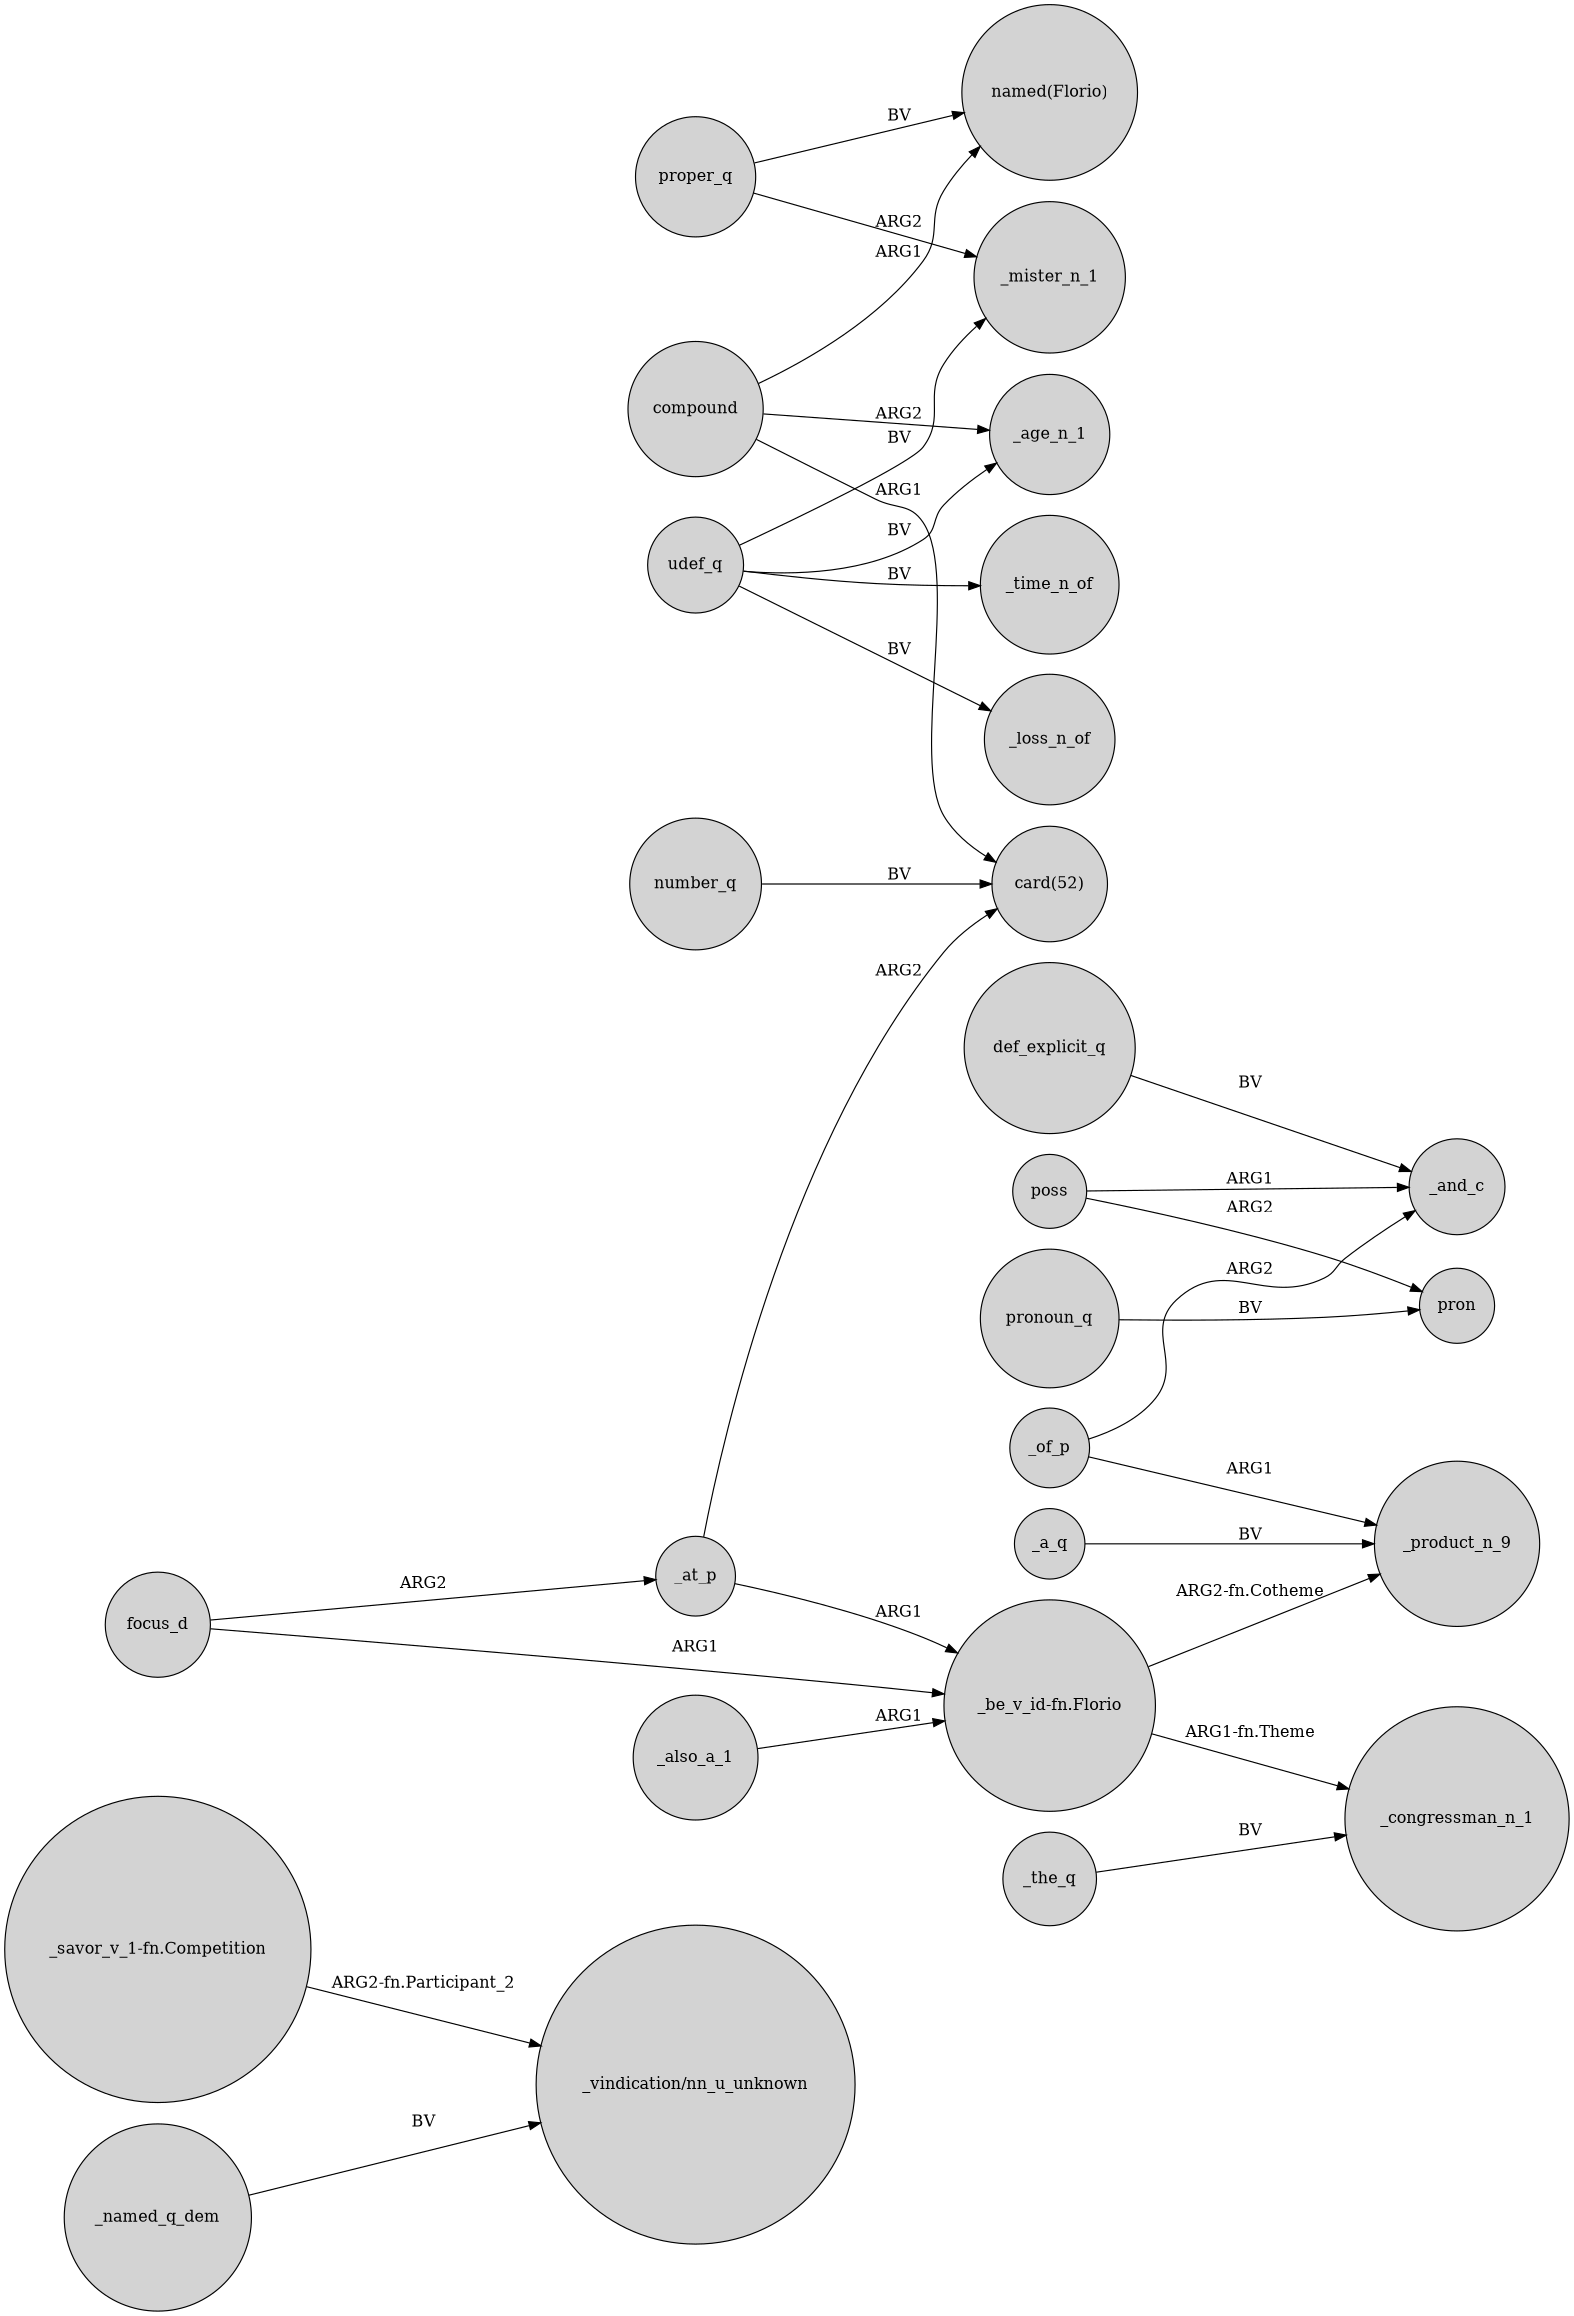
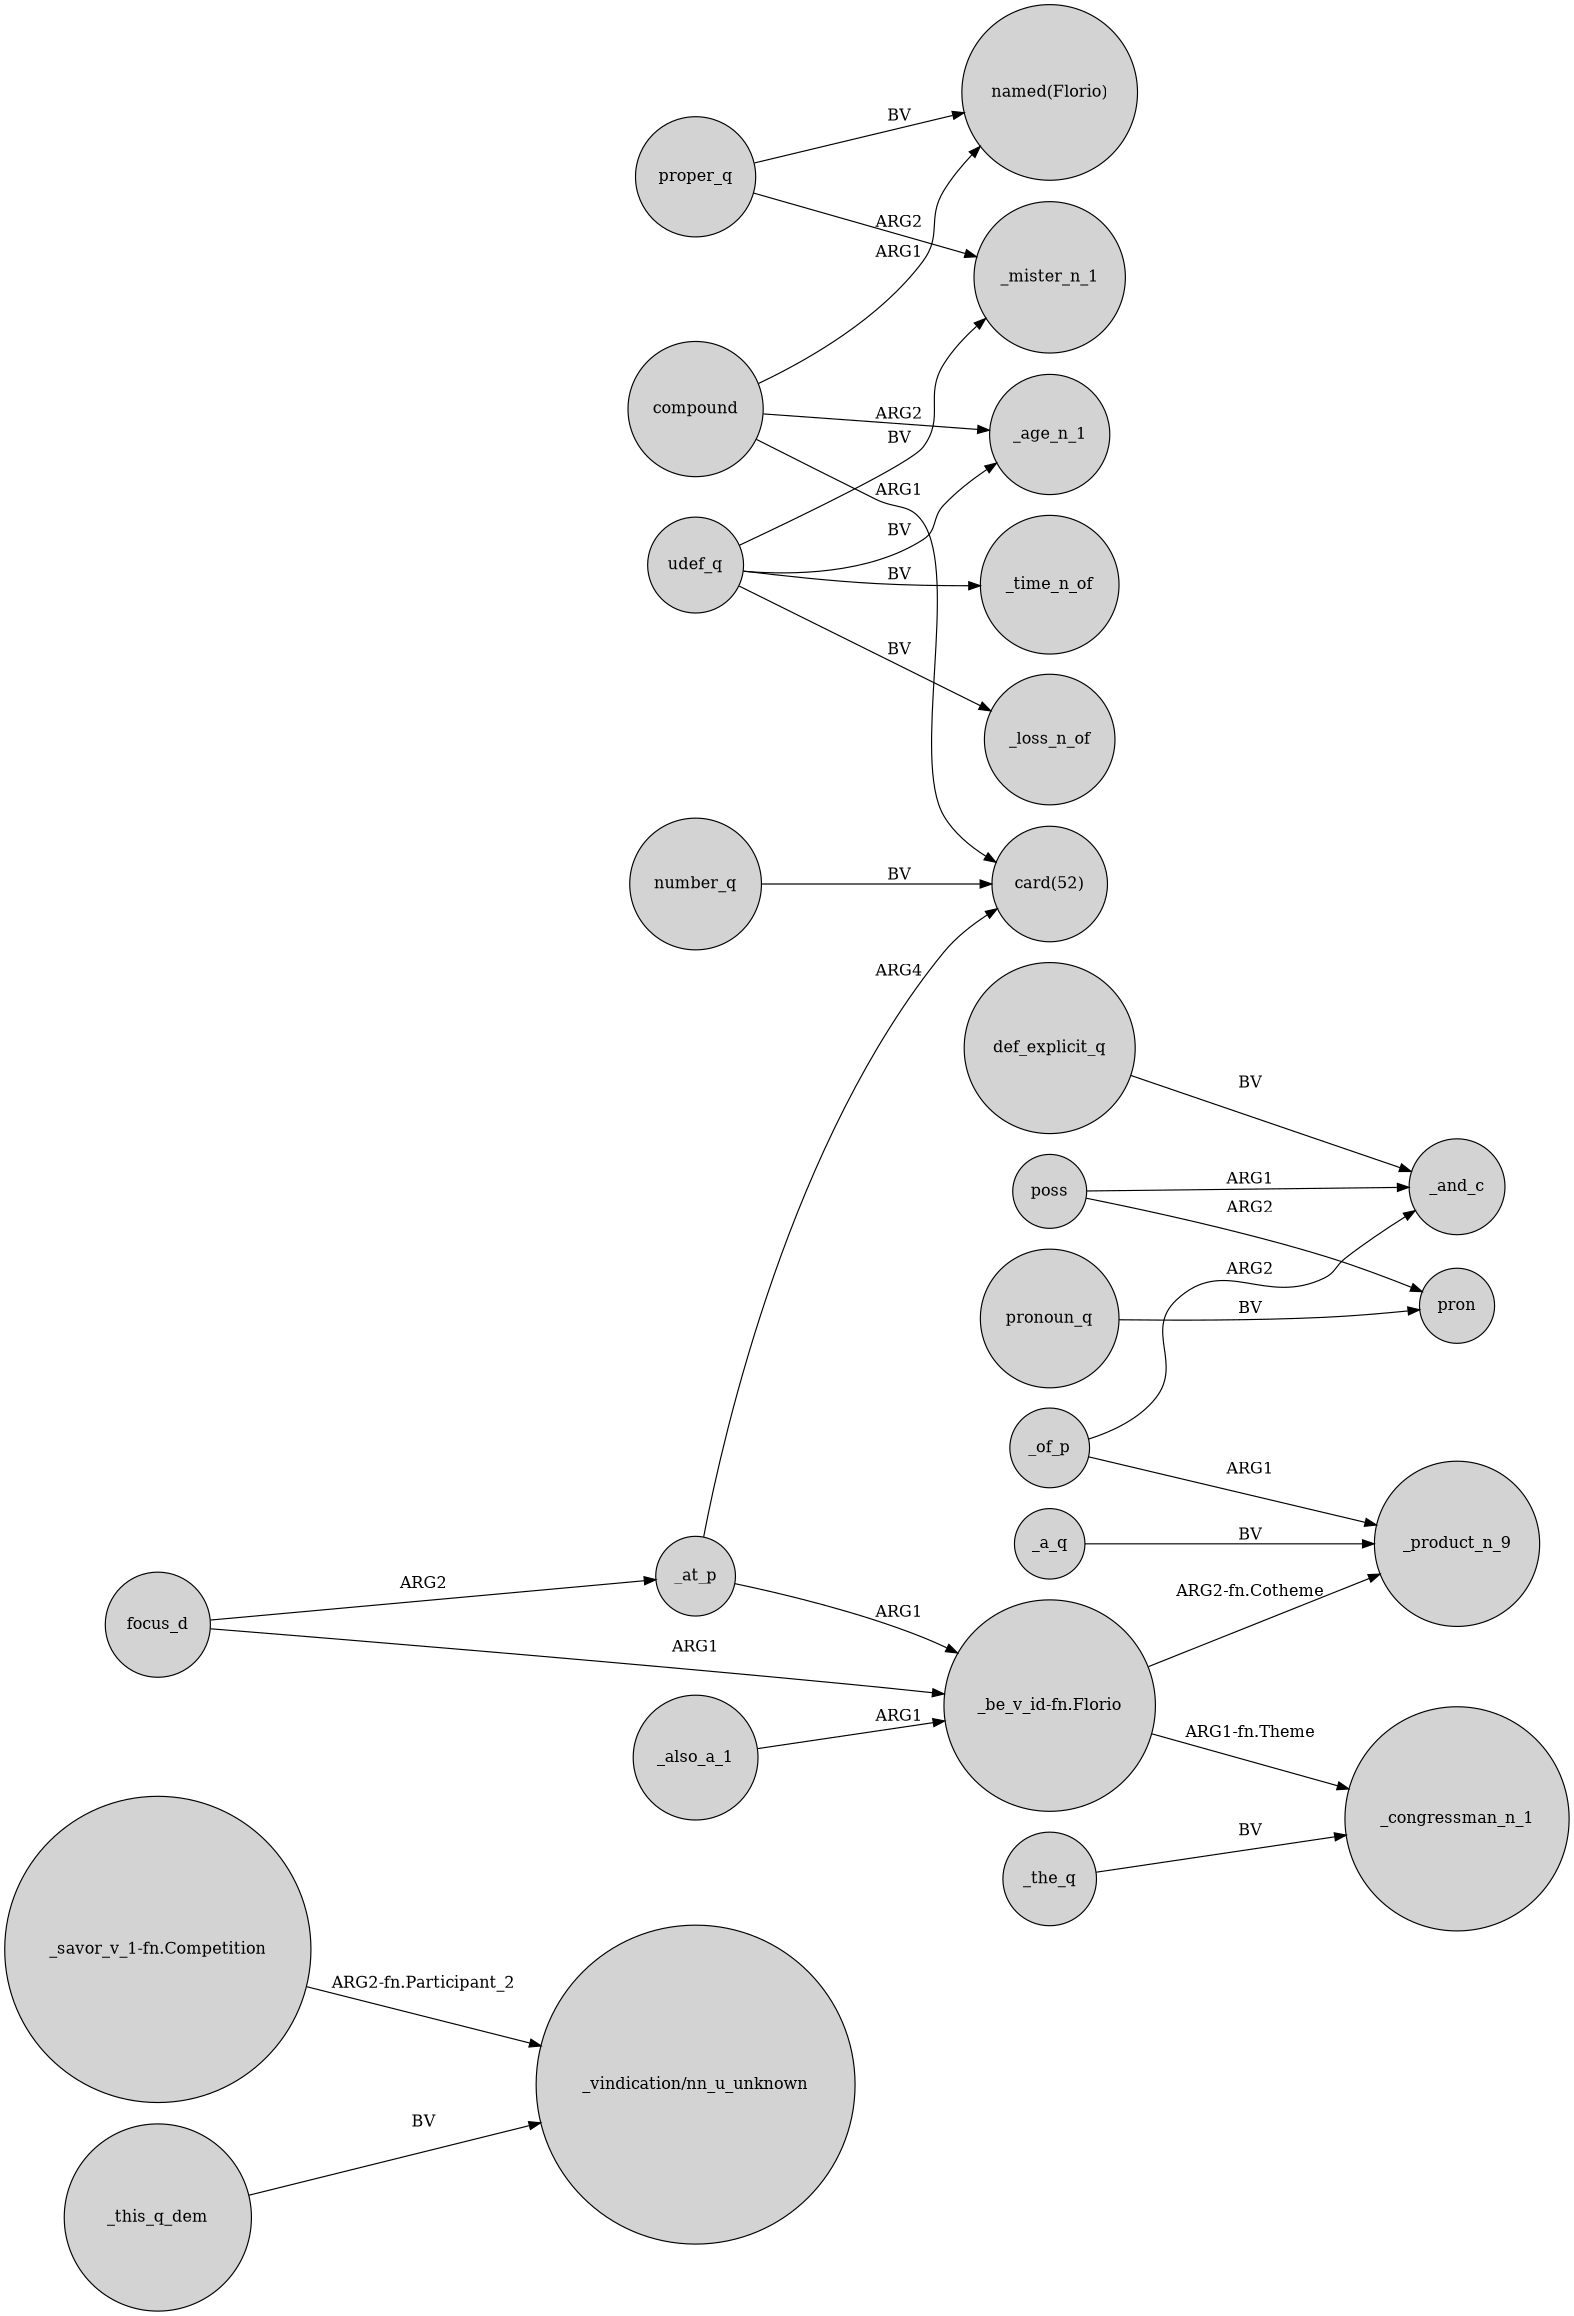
  digraph {
    rankdir=LR
    node [shape=circle style=filled]
    "_savor_v_1-fn.Competition"
    "_vindication/nn_u_unknown"
    compound
    "named(Florio)"
    _age_n_1
    "card(52)"
    n7 [label="_be_v_id-fn.Florio"]
    n8 [label=_product_n_9]
    _congressman_n_1
    _of_p
    _and_c
    udef_q
    _mister_n_1
    _time_n_of
    _loss_n_of
-   _this_q_dem [label=_named_q_dem]
+   _this_q_dem
    focus_d
    _at_p
    def_explicit_q
    pronoun_q
    pron
    poss
    _also_a_1
    _a_q
    number_q
    proper_q
    _the_q
    "_savor_v_1-fn.Competition" -> "_vindication/nn_u_unknown" [label="ARG2-fn.Participant_2"]
    compound -> "named(Florio)" [label=ARG1]
    compound -> _age_n_1 [label=ARG2]
    compound -> "card(52)" [label=ARG1]
    n7 -> n8 [label="ARG2-fn.Cotheme"]
    n7 -> _congressman_n_1 [label="ARG1-fn.Theme"]
    _of_p -> n8 [label=ARG1]
    _of_p -> _and_c [label=ARG2]
    udef_q -> _age_n_1 [label=BV]
    udef_q -> _mister_n_1 [label=BV]
    udef_q -> _time_n_of [label=BV]
    udef_q -> _loss_n_of [label=BV]
    _this_q_dem -> "_vindication/nn_u_unknown" [label=BV]
    focus_d -> n7 [label=ARG1]
    focus_d -> _at_p [label=ARG2]
-   _at_p -> "card(52)" [label=ARG2]
+   _at_p -> "card(52)" [label=ARG4]
    _at_p -> n7 [label=ARG1]
    def_explicit_q -> _and_c [label=BV]
    pronoun_q -> pron [label=BV]
    poss -> _and_c [label=ARG1]
    poss -> pron [label=ARG2]
    _also_a_1 -> n7 [label=ARG1]
    _a_q -> n8 [label=BV]
    number_q -> "card(52)" [label=BV]
    proper_q -> "named(Florio)" [label=BV]
    proper_q -> _mister_n_1 [label=ARG2]
    _the_q -> _congressman_n_1 [label=BV]
  }
